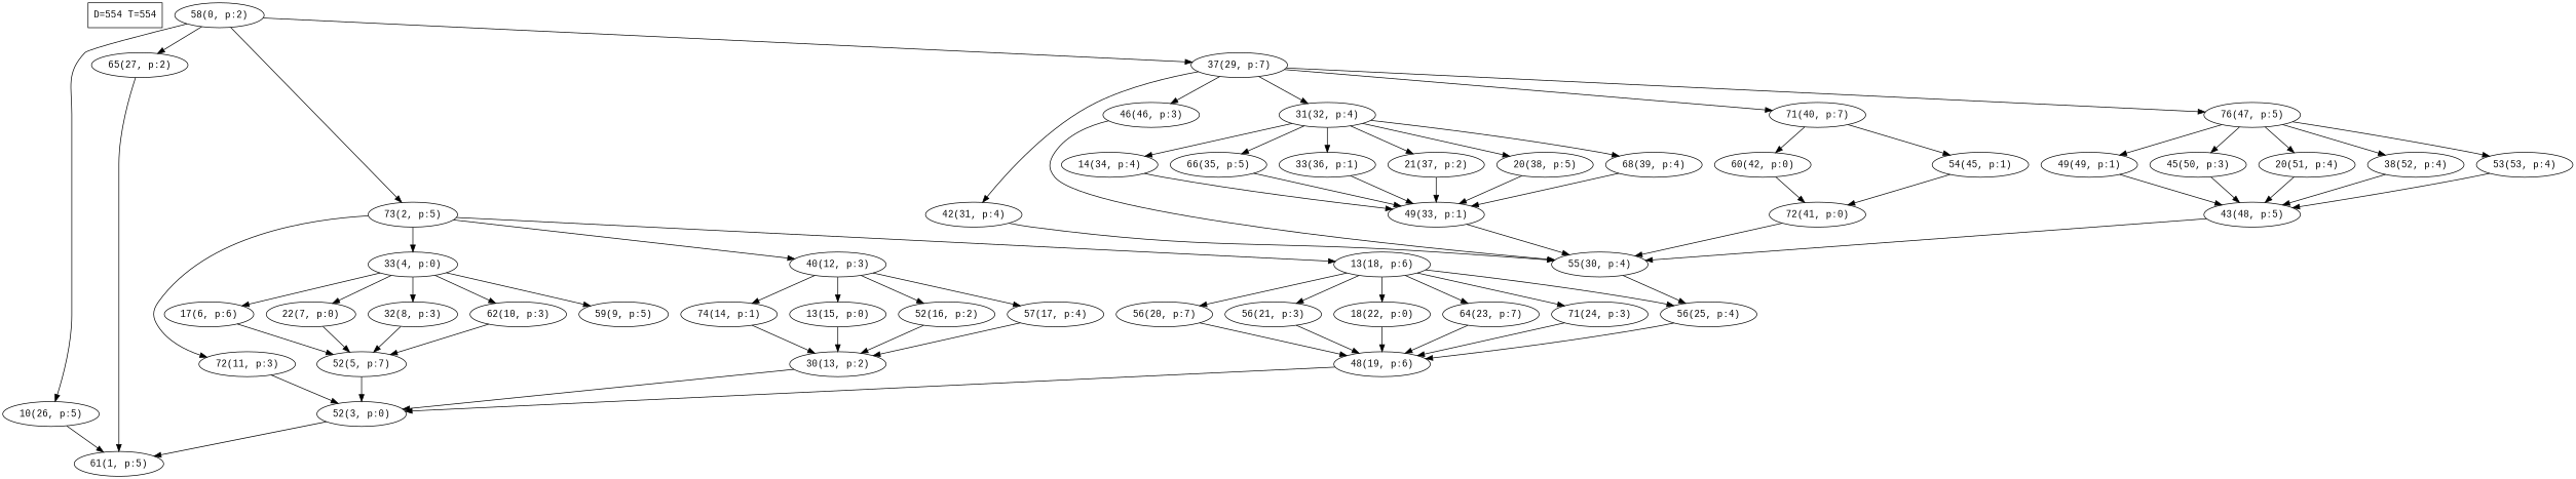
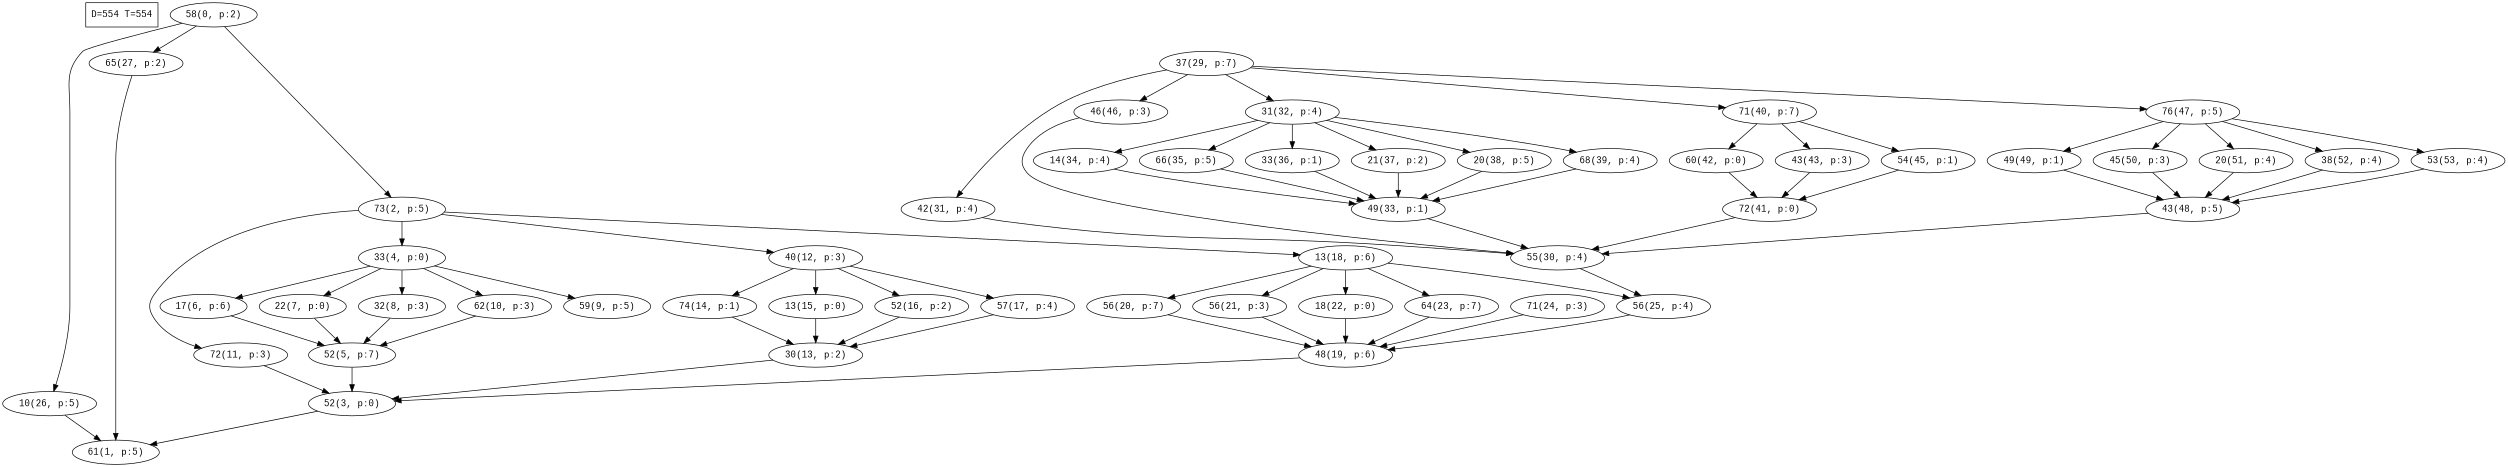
  digraph {
    fontname="Liberation Mono"
    node [fontname="Liberation Mono"]
    edge [fontname="Liberation Mono"]
    n1 [label="D=554 T=554" shape=box]
    n2 [label="58(0, p:2)"]
    n3 [label="73(2, p:5)"]
    n4 [label="10(26, p:5)"]
    n5 [label="65(27, p:2)"]
    n6 [label="37(29, p:7)"]
    n7 [label="33(4, p:0)"]
    n8 [label="72(11, p:3)"]
    n9 [label="40(12, p:3)"]
    n10 [label="13(18, p:6)"]
    n11 [label="61(1, p:5)"]
    n12 [label="42(31, p:4)"]
    n13 [label="31(32, p:4)"]
    n14 [label="71(40, p:7)"]
    n15 [label="46(46, p:3)"]
    n16 [label="76(47, p:5)"]
    n17 [label="17(6, p:6)"]
    n18 [label="22(7, p:0)"]
    n19 [label="32(8, p:3)"]
    n20 [label="59(9, p:5)"]
    n21 [label="62(10, p:3)"]
    n22 [label="52(3, p:0)"]
    n23 [label="74(14, p:1)"]
    n24 [label="13(15, p:0)"]
    n25 [label="52(16, p:2)"]
    n26 [label="57(17, p:4)"]
    n27 [label="56(20, p:7)"]
    n28 [label="56(21, p:3)"]
    n29 [label="18(22, p:0)"]
    n30 [label="64(23, p:7)"]
    n31 [label="71(24, p:3)"]
    n32 [label="56(25, p:4)"]
    n33 [label="52(5, p:7)"]
    n34 [label="30(13, p:2)"]
    n35 [label="48(19, p:6)"]
    n36 [label="55(30, p:4)"]
    n37 [label="14(34, p:4)"]
    n38 [label="66(35, p:5)"]
    n39 [label="33(36, p:1)"]
    n40 [label="21(37, p:2)"]
    n41 [label="20(38, p:5)"]
    n42 [label="68(39, p:4)"]
    n43 [label="60(42, p:0)"]
+   n44 [label="43(43, p:3)"]
    n45 [label="54(45, p:1)"]
    n46 [label="49(49, p:1)"]
    n47 [label="45(50, p:3)"]
    n48 [label="20(51, p:4)"]
    n49 [label="38(52, p:4)"]
    n50 [label="53(53, p:4)"]
    n51 [label="49(33, p:1)"]
    n52 [label="72(41, p:0)"]
    n53 [label="43(48, p:5)"]
    n2 -> n3
    n2 -> n4
    n2 -> n5
-   n2 -> n6
    n3 -> n7
    n3 -> n8
    n3 -> n9
    n3 -> n10
    n4 -> n11
    n5 -> n11
    n6 -> n12
    n6 -> n13
    n6 -> n14
    n6 -> n15
    n6 -> n16
    n7 -> n17
    n7 -> n18
    n7 -> n19
    n7 -> n20
    n7 -> n21
    n8 -> n22
    n9 -> n23
    n9 -> n24
    n9 -> n25
    n9 -> n26
    n10 -> n27
    n10 -> n28
    n10 -> n29
    n10 -> n30
-   n10 -> n31
    n10 -> n32
    n12 -> n36
    n13 -> n37
    n13 -> n38
    n13 -> n39
    n13 -> n40
    n13 -> n41
    n13 -> n42
    n14 -> n43
+   n14 -> n44
    n14 -> n45
    n15 -> n36
    n16 -> n46
    n16 -> n47
    n16 -> n48
    n16 -> n49
    n16 -> n50
    n17 -> n33
    n18 -> n33
    n19 -> n33
    n21 -> n33
    n22 -> n11
    n23 -> n34
    n24 -> n34
    n25 -> n34
    n26 -> n34
    n27 -> n35
    n28 -> n35
    n29 -> n35
    n30 -> n35
    n31 -> n35
    n32 -> n35
    n33 -> n22
    n34 -> n22
    n35 -> n22
    n36 -> n32
    n37 -> n51
    n38 -> n51
    n39 -> n51
    n40 -> n51
    n41 -> n51
    n42 -> n51
    n43 -> n52
+   n44 -> n52
    n45 -> n52
    n46 -> n53
    n47 -> n53
    n48 -> n53
    n49 -> n53
    n50 -> n53
    n51 -> n36
    n52 -> n36
    n53 -> n36
  }
